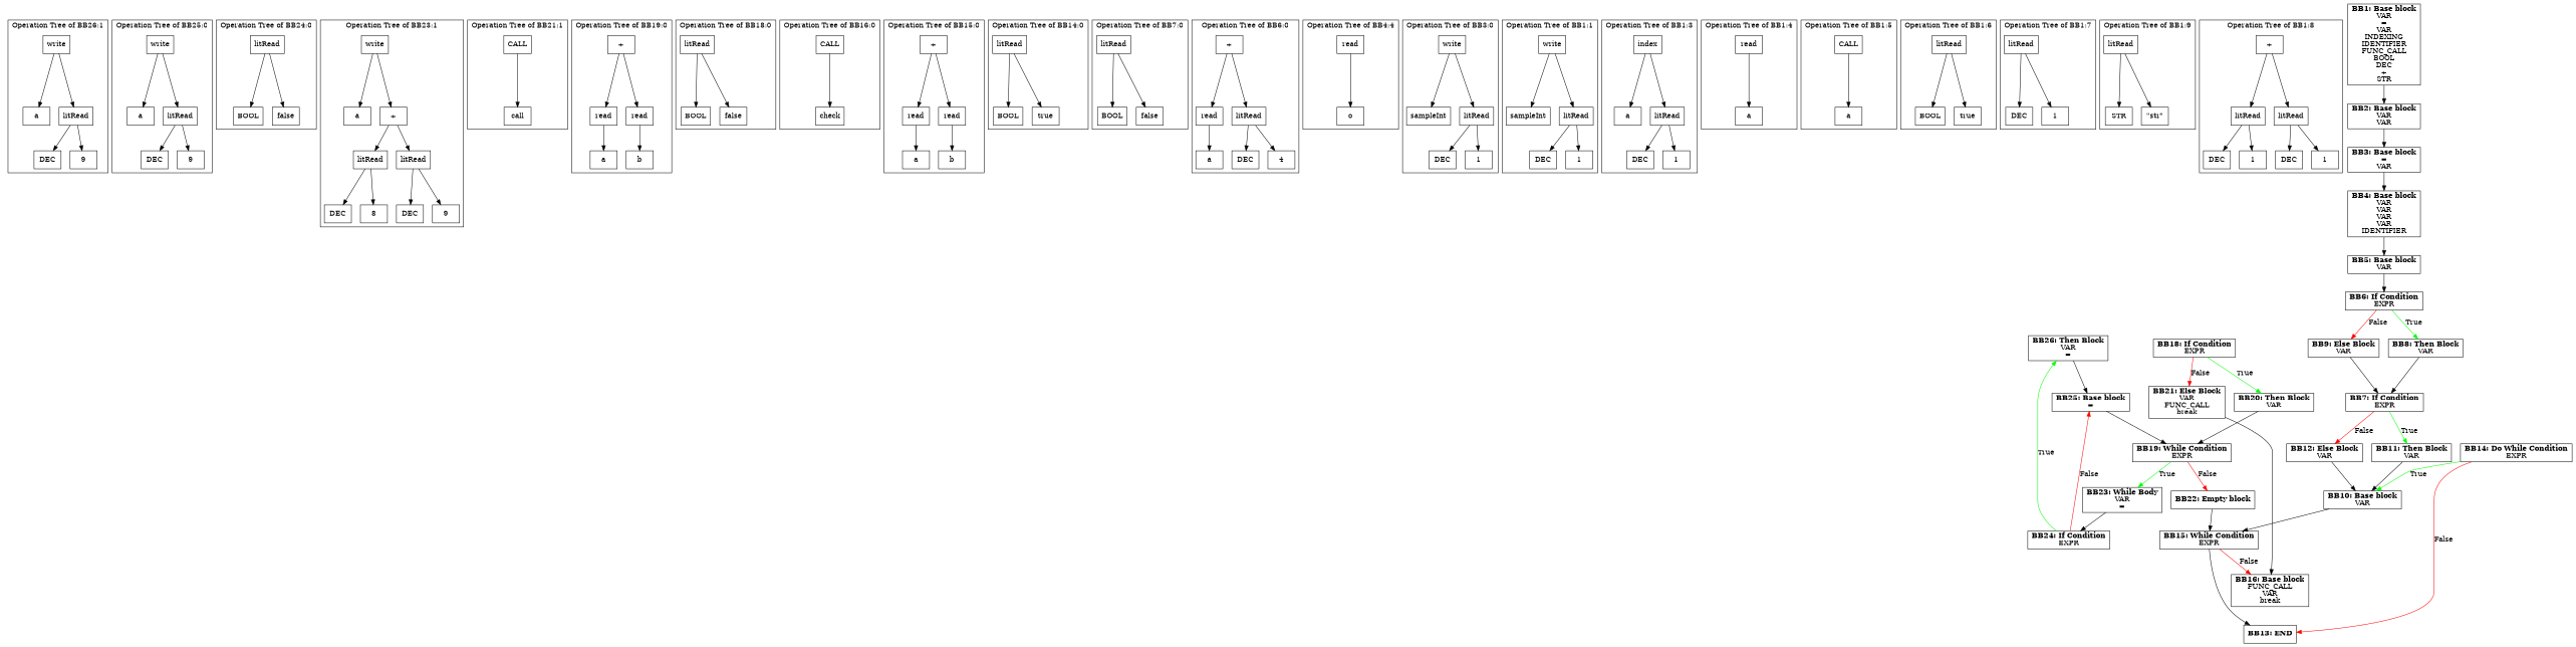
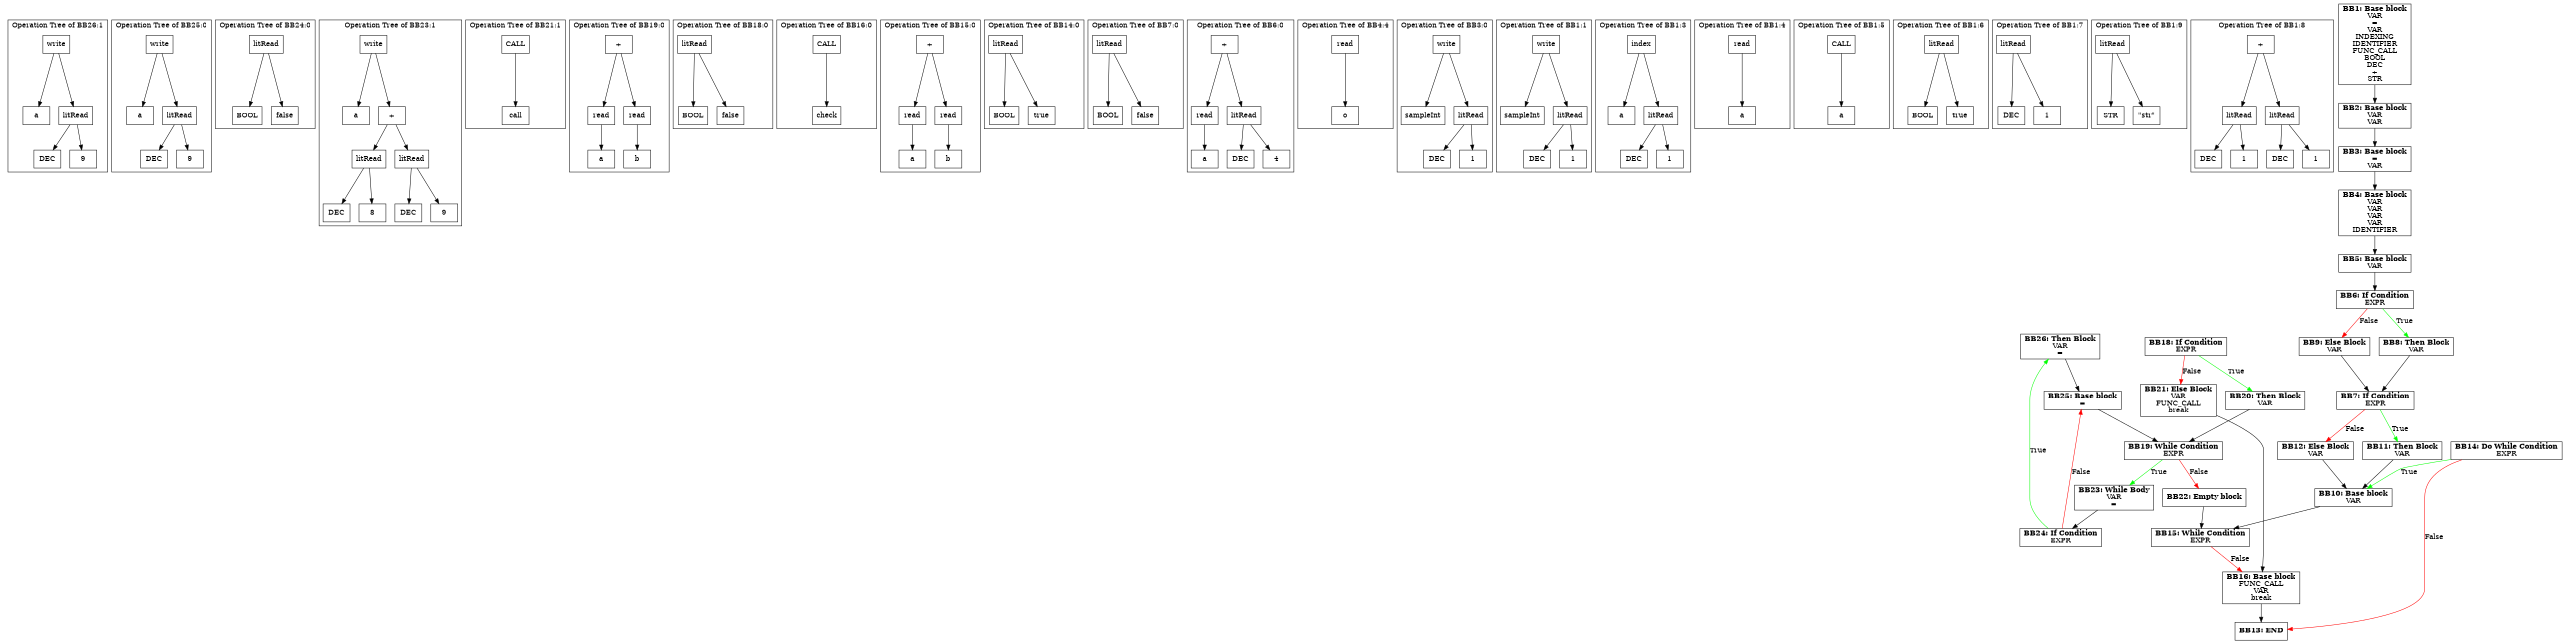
  digraph {
    splines=true
    node [shape=rectangle]
    n1 [label=write]
    n2 [label=a]
    n3 [label=litRead]
    n4 [label=DEC]
    n5 [label=9]
    n6 [label=write]
    n7 [label=a]
    n8 [label=litRead]
    n9 [label=DEC]
    n10 [label=9]
    n11 [label=litRead]
    n12 [label=BOOL]
    n13 [label=false]
    n14 [label=write]
    n15 [label=a]
    n16 [label="+"]
    n17 [label=litRead]
    n18 [label=litRead]
    n19 [label=DEC]
    n20 [label=8]
    n21 [label=DEC]
    n22 [label=9]
    n23 [label=CALL]
    n24 [label=call]
    n25 [label="+"]
    n26 [label=read]
    n27 [label=read]
    n28 [label=a]
    n29 [label=b]
    n30 [label=litRead]
    n31 [label=BOOL]
    n32 [label=false]
    n33 [label=CALL]
    n34 [label=check]
    n35 [label="+"]
    n36 [label=read]
    n37 [label=read]
    n38 [label=a]
    n39 [label=b]
    n40 [label=litRead]
    n41 [label=BOOL]
    n42 [label=true]
    n43 [label=litRead]
    n44 [label=BOOL]
    n45 [label=false]
    n46 [label="+"]
    n47 [label=read]
    n48 [label=litRead]
    n49 [label=a]
    n50 [label=DEC]
    n51 [label=4]
    n52 [label=read]
    n53 [label=o]
    n54 [label=write]
    n55 [label=sampleInt]
    n56 [label=litRead]
    n57 [label=DEC]
    n58 [label=1]
    n59 [label=write]
    n60 [label=sampleInt]
    n61 [label=litRead]
    n62 [label=DEC]
    n63 [label=1]
    n64 [label=index]
    n65 [label=a]
    n66 [label=litRead]
    n67 [label=DEC]
    n68 [label=1]
    n69 [label=read]
    n70 [label=a]
    n71 [label=CALL]
    n72 [label=a]
    n73 [label=litRead]
    n74 [label=BOOL]
    n75 [label=true]
    n76 [label=litRead]
    n77 [label=DEC]
    n78 [label=1]
    n79 [label=litRead]
    n80 [label=STR]
    n81 [label="\"str\""]
    n82 [label="+"]
    n83 [label=litRead]
    n84 [label=litRead]
    n85 [label=DEC]
    n86 [label=1]
    n87 [label=DEC]
    n88 [label=1]
    n89 [label=<<B>BB26: Then Block</B><BR ALIGN="CENTER"/>VAR<BR ALIGN="CENTER"/>=<BR ALIGN="CENTER"/>>]
    n90 [label=<<B>BB25: Base block</B><BR ALIGN="CENTER"/>=<BR ALIGN="CENTER"/>>]
    n91 [label=<<B>BB19: While Condition</B><BR ALIGN="CENTER"/>EXPR<BR ALIGN="CENTER"/>>]
    n92 [label=<<B>BB23: While Body</B><BR ALIGN="CENTER"/>VAR<BR ALIGN="CENTER"/>=<BR ALIGN="CENTER"/>>]
    n93 [label=<<B>BB22: Empty block</B><BR ALIGN="CENTER"/>>]
    n94 [label=<<B>BB24: If Condition</B><BR ALIGN="CENTER"/>EXPR<BR ALIGN="CENTER"/>>]
    n95 [label=<<B>BB15: While Condition</B><BR ALIGN="CENTER"/>EXPR<BR ALIGN="CENTER"/>>]
    n96 [label=<<B>BB16: Base block</B><BR ALIGN="CENTER"/>FUNC_CALL<BR ALIGN="CENTER"/>VAR<BR ALIGN="CENTER"/>break<BR ALIGN="CENTER"/>>]
    n97 [label=<<B>BB21: Else Block</B><BR ALIGN="CENTER"/>VAR<BR ALIGN="CENTER"/>FUNC_CALL<BR ALIGN="CENTER"/>break<BR ALIGN="CENTER"/>>]
    n98 [label=<<B>BB13: END</B><BR ALIGN="CENTER"/>>]
    n99 [label=<<B>BB20: Then Block</B><BR ALIGN="CENTER"/>VAR<BR ALIGN="CENTER"/>>]
    n100 [label=<<B>BB18: If Condition</B><BR ALIGN="CENTER"/>EXPR<BR ALIGN="CENTER"/>>]
    n101 [label=<<B>BB14: Do While Condition</B><BR ALIGN="CENTER"/>EXPR<BR ALIGN="CENTER"/>>]
    n102 [label=<<B>BB10: Base block</B><BR ALIGN="CENTER"/>VAR<BR ALIGN="CENTER"/>>]
    n103 [label=<<B>BB12: Else Block</B><BR ALIGN="CENTER"/>VAR<BR ALIGN="CENTER"/>>]
    n104 [label=<<B>BB11: Then Block</B><BR ALIGN="CENTER"/>VAR<BR ALIGN="CENTER"/>>]
    n105 [label=<<B>BB9: Else Block</B><BR ALIGN="CENTER"/>VAR<BR ALIGN="CENTER"/>>]
    n106 [label=<<B>BB7: If Condition</B><BR ALIGN="CENTER"/>EXPR<BR ALIGN="CENTER"/>>]
    n107 [label=<<B>BB8: Then Block</B><BR ALIGN="CENTER"/>VAR<BR ALIGN="CENTER"/>>]
    n108 [label=<<B>BB6: If Condition</B><BR ALIGN="CENTER"/>EXPR<BR ALIGN="CENTER"/>>]
    n109 [label=<<B>BB5: Base block</B><BR ALIGN="CENTER"/>VAR<BR ALIGN="CENTER"/>>]
    n110 [label=<<B>BB4: Base block</B><BR ALIGN="CENTER"/>VAR<BR ALIGN="CENTER"/>VAR<BR ALIGN="CENTER"/>VAR<BR ALIGN="CENTER"/>VAR<BR ALIGN="CENTER"/>IDENTIFIER<BR ALIGN="CENTER"/>>]
    n111 [label=<<B>BB3: Base block</B><BR ALIGN="CENTER"/>=<BR ALIGN="CENTER"/>VAR<BR ALIGN="CENTER"/>>]
    n112 [label=<<B>BB2: Base block</B><BR ALIGN="CENTER"/>VAR<BR ALIGN="CENTER"/>VAR<BR ALIGN="CENTER"/>>]
    n113 [label=<<B>BB1: Base block</B><BR ALIGN="CENTER"/>VAR<BR ALIGN="CENTER"/>=<BR ALIGN="CENTER"/>VAR<BR ALIGN="CENTER"/>INDEXING<BR ALIGN="CENTER"/>IDENTIFIER<BR ALIGN="CENTER"/>FUNC_CALL<BR ALIGN="CENTER"/>BOOL<BR ALIGN="CENTER"/>DEC<BR ALIGN="CENTER"/>+<BR ALIGN="CENTER"/>STR<BR ALIGN="CENTER"/>>]
    subgraph cluster_1 {
      label="Operation Tree of BB26:1"
      n1
      n2
      n3
      n4
      n5
    }
    subgraph cluster_2 {
      label="Operation Tree of BB25:0"
      n6
      n7
      n8
      n9
      n10
    }
    subgraph cluster_3 {
      label="Operation Tree of BB24:0"
      n11
      n12
      n13
    }
    subgraph cluster_4 {
      label="Operation Tree of BB23:1"
      n14
      n15
      n16
      n17
      n18
      n19
      n20
      n21
      n22
    }
    subgraph cluster_5 {
      label="Operation Tree of BB21:1"
      n23
      n24
    }
    subgraph cluster_6 {
      label="Operation Tree of BB19:0"
      n25
      n26
      n27
      n28
      n29
    }
    subgraph cluster_7 {
      label="Operation Tree of BB18:0"
      n30
      n31
      n32
    }
    subgraph cluster_8 {
      label="Operation Tree of BB16:0"
      n33
      n34
    }
    subgraph cluster_9 {
      label="Operation Tree of BB15:0"
      n35
      n36
      n37
      n38
      n39
    }
    subgraph cluster_10 {
      label="Operation Tree of BB14:0"
      n40
      n41
      n42
    }
    subgraph cluster_11 {
      label="Operation Tree of BB7:0"
      n43
      n44
      n45
    }
    subgraph cluster_12 {
      label="Operation Tree of BB6:0"
      n46
      n47
      n48
      n49
      n50
      n51
    }
    subgraph cluster_13 {
      label="Operation Tree of BB4:4"
      n52
      n53
    }
    subgraph cluster_14 {
      label="Operation Tree of BB3:0"
      n54
      n55
      n56
      n57
      n58
    }
    subgraph cluster_15 {
      label="Operation Tree of BB1:1"
      n59
      n60
      n61
      n62
      n63
    }
    subgraph cluster_16 {
      label="Operation Tree of BB1:3"
      n64
      n65
      n66
      n67
      n68
    }
    subgraph cluster_17 {
      label="Operation Tree of BB1:4"
      n69
      n70
    }
    subgraph cluster_18 {
      label="Operation Tree of BB1:5"
      n71
      n72
    }
    subgraph cluster_19 {
      label="Operation Tree of BB1:6"
      n73
      n74
      n75
    }
    subgraph cluster_20 {
      label="Operation Tree of BB1:7"
      n76
      n77
      n78
    }
    subgraph cluster_21 {
      label="Operation Tree of BB1:9"
      n79
      n80
      n81
    }
    subgraph cluster_22 {
      label="Operation Tree of BB1:8"
      n82
      n83
      n84
      n85
      n86
      n87
      n88
    }
    n1 -> n2
    n1 -> n3
    n3 -> n4
    n3 -> n5
    n6 -> n7
    n6 -> n8
    n8 -> n9
    n8 -> n10
    n11 -> n12
    n11 -> n13
    n14 -> n15
    n14 -> n16
    n16 -> n17
    n16 -> n18
    n17 -> n19
    n17 -> n20
    n18 -> n21
    n18 -> n22
    n23 -> n24
    n25 -> n26
    n25 -> n27
    n26 -> n28
    n27 -> n29
    n30 -> n31
    n30 -> n32
    n33 -> n34
    n35 -> n36
    n35 -> n37
    n36 -> n38
    n37 -> n39
    n40 -> n41
    n40 -> n42
    n43 -> n44
    n43 -> n45
    n46 -> n47
    n46 -> n48
    n47 -> n49
    n48 -> n50
    n48 -> n51
    n52 -> n53
    n54 -> n55
    n54 -> n56
    n56 -> n57
    n56 -> n58
    n59 -> n60
    n59 -> n61
    n61 -> n62
    n61 -> n63
    n64 -> n65
    n64 -> n66
    n66 -> n67
    n66 -> n68
    n69 -> n70
    n71 -> n72
    n73 -> n74
    n73 -> n75
    n76 -> n77
    n76 -> n78
    n79 -> n80
    n79 -> n81
    n82 -> n83
    n82 -> n84
    n83 -> n85
    n83 -> n86
    n84 -> n87
    n84 -> n88
    n89 -> n90
    n90 -> n91
    n91 -> n92 [color=green label=True]
    n91 -> n93 [color=red label=False]
    n92 -> n94
    n93 -> n95
    n94 -> n89 [color=green label=True]
    n94 -> n90 [color=red label=False]
    n95 -> n96 [color=red label=False]
-   n95 -> n98
+   n96 -> n98
    n97 -> n96
    n99 -> n91
    n100 -> n97 [color=red label=False]
    n100 -> n99 [color=green label=True]
    n101 -> n98 [color=red label=False]
    n101 -> n102 [color=green label=True]
    n102 -> n95
    n103 -> n102
    n104 -> n102
    n105 -> n106
    n106 -> n103 [color=red label=False]
    n106 -> n104 [color=green label=True]
    n107 -> n106
    n108 -> n105 [color=red label=False]
    n108 -> n107 [color=green label=True]
    n109 -> n108
    n110 -> n109
    n111 -> n110
    n112 -> n111
    n113 -> n112
  }
